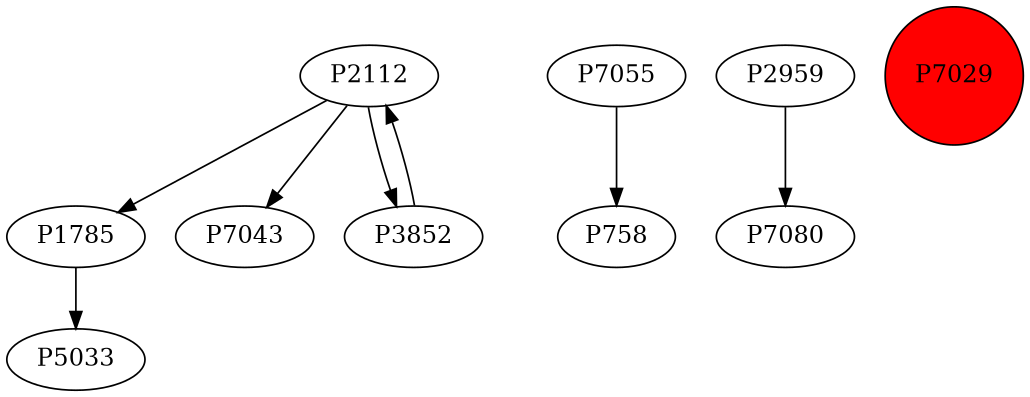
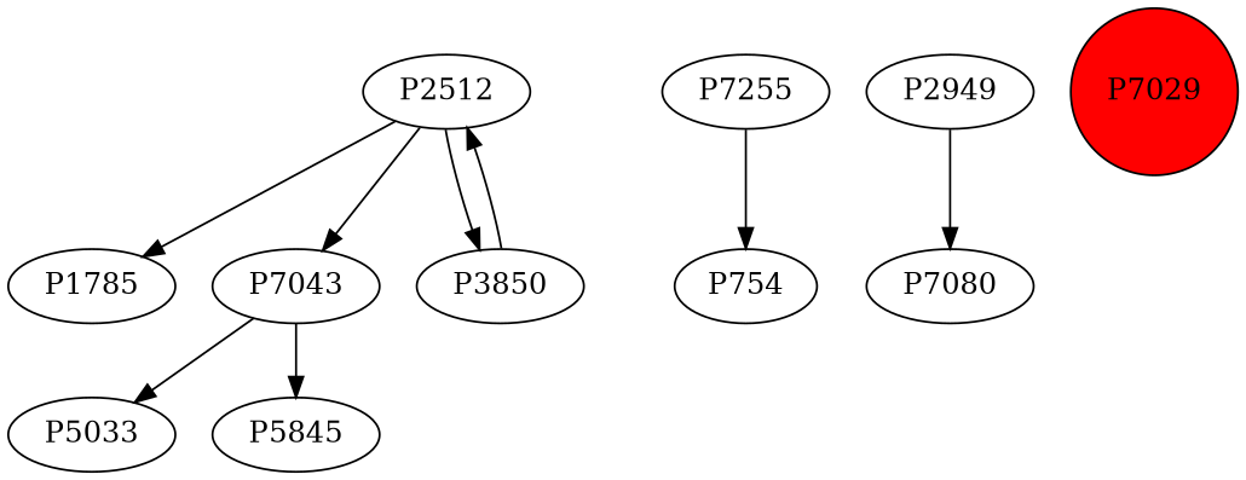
  digraph {
    n1 [label=P5033]
    P1785
    P7043
-   P2112
-   P3852
-   P7055
-   P754 [label=P758]
+   P5845
+   P2112 [label=P2512]
+   P3852 [label=P3850]
+   P7055 [label=P7255]
+   P754
    n9 [label=P7080]
-   P2959
+   P2959 [label=P2949]
    P7029 [fillcolor=red shape=circle style=filled]
-   P1785 -> n1
+   P7043 -> n1
+   P7043 -> P5845
    P2112 -> P1785
    P2112 -> P7043
    P2112 -> P3852
    P3852 -> P2112
    P7055 -> P754
    P2959 -> n9
  }
